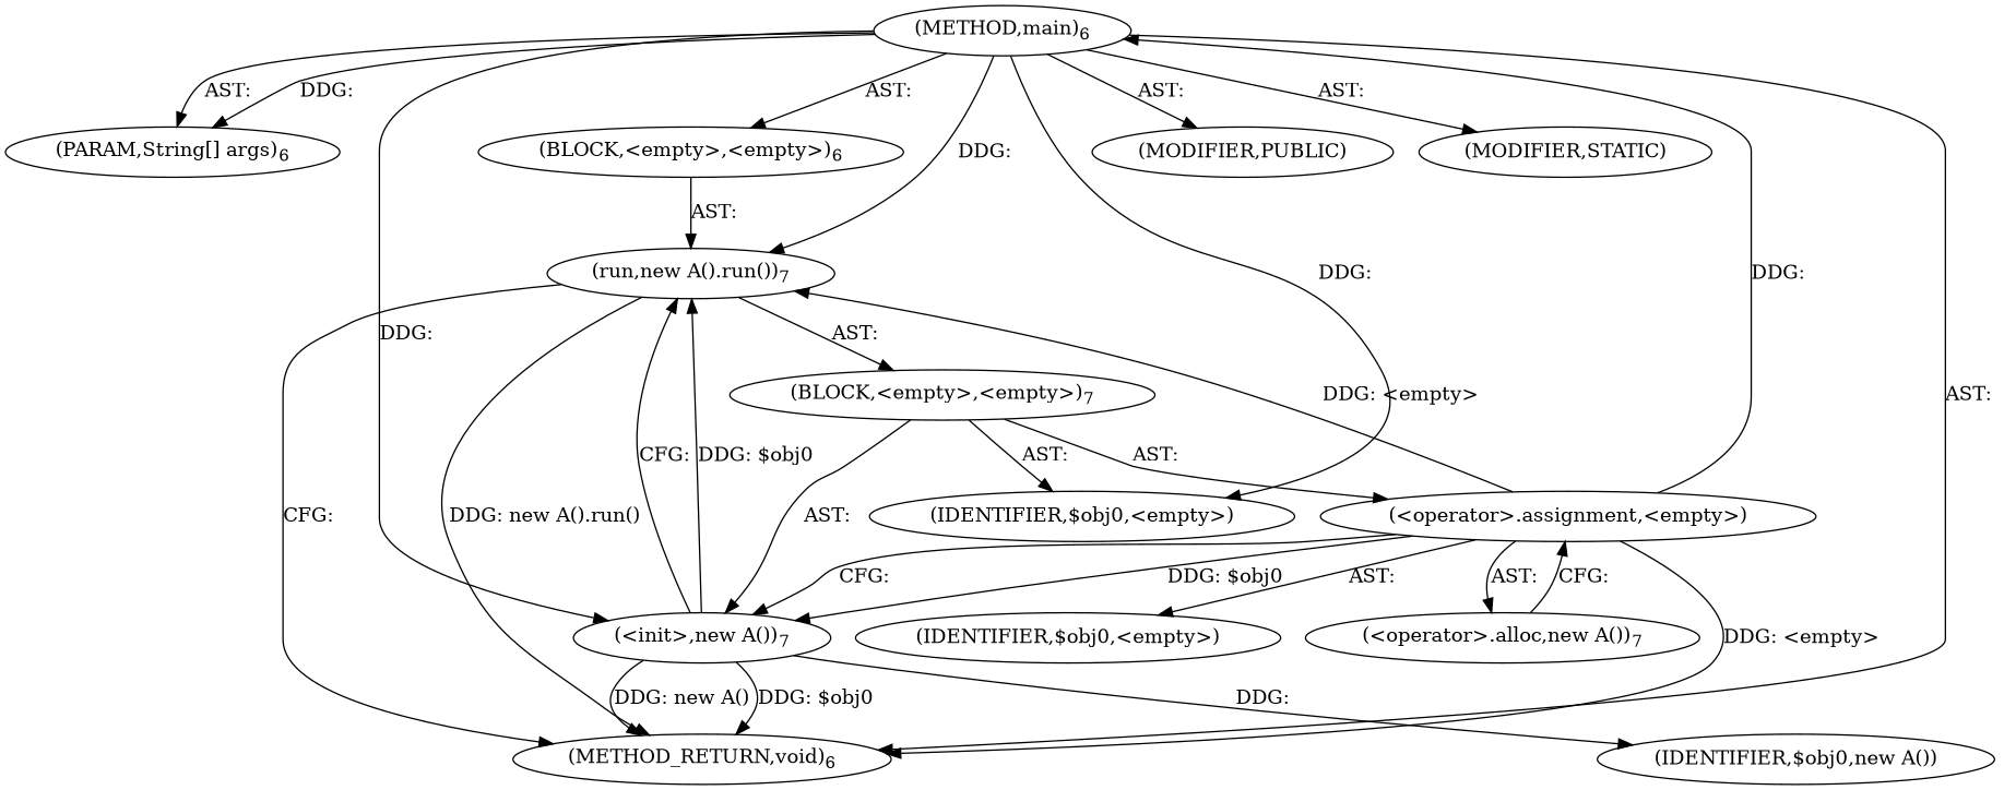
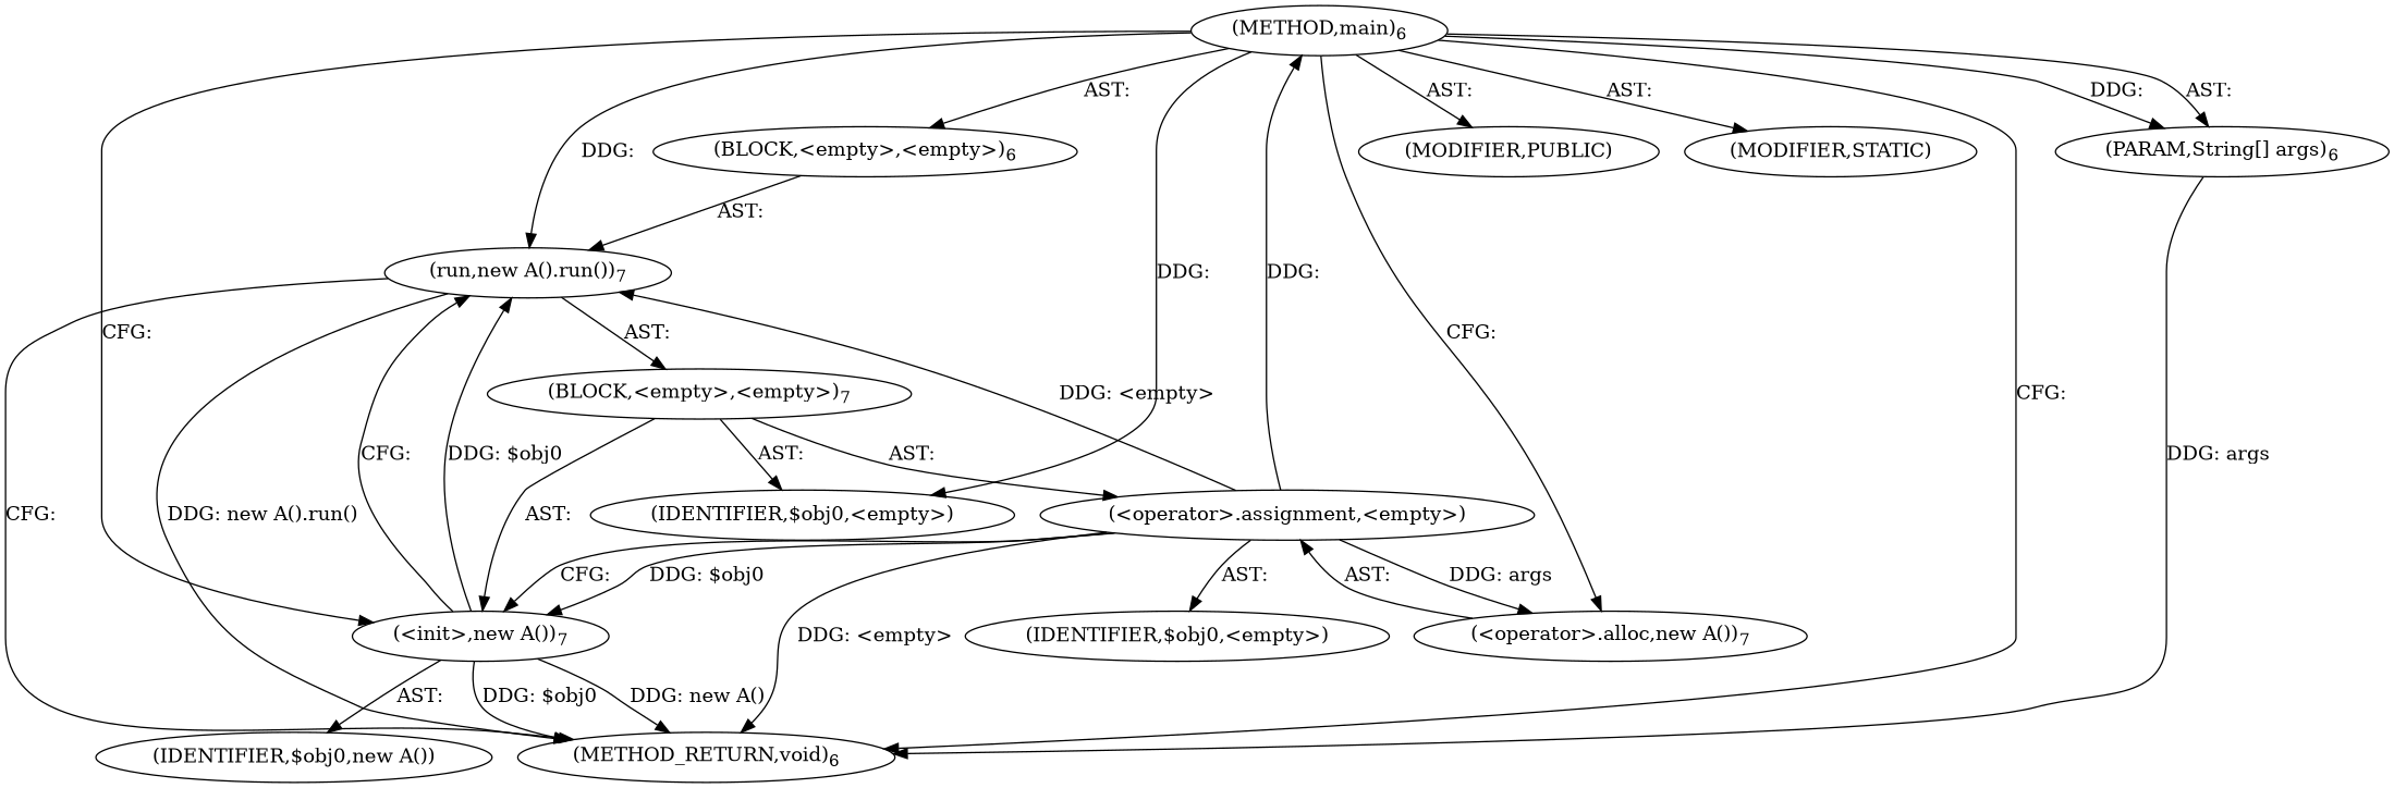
  digraph {
    n1 [label=<(METHOD,main)<SUB>6</SUB>>]
    n2 [label=<(PARAM,String[] args)<SUB>6</SUB>>]
    n3 [label=<(BLOCK,&lt;empty&gt;,&lt;empty&gt;)<SUB>6</SUB>>]
    n4 [label=<(run,new A().run())<SUB>7</SUB>>]
    n5 [label=<(&lt;operator&gt;.alloc,new A())<SUB>7</SUB>>]
    n6 [label=<(&lt;init&gt;,new A())<SUB>7</SUB>>]
    n7 [label=<(IDENTIFIER,$obj0,&lt;empty&gt;)>]
    n8 [label=<(MODIFIER,PUBLIC)>]
    n9 [label=<(MODIFIER,STATIC)>]
    n10 [label=<(METHOD_RETURN,void)<SUB>6</SUB>>]
    n11 [label=<(BLOCK,&lt;empty&gt;,&lt;empty&gt;)<SUB>7</SUB>>]
    n12 [label=<(&lt;operator&gt;.assignment,&lt;empty&gt;)>]
    n13 [label=<(IDENTIFIER,$obj0,&lt;empty&gt;)>]
    n14 [label=<(IDENTIFIER,$obj0,new A())>]
    n1 -> n2 [label="AST: "]
    n1 -> n2 [label="DDG: "]
    n1 -> n3 [label="AST: "]
    n1 -> n4 [label="DDG: "]
-   n1 -> n6 [label="DDG: "]
+   n1 -> n5 [label="CFG: "]
+   n1 -> n6 [label="CFG: "]
    n1 -> n7 [label="DDG: "]
    n1 -> n8 [label="AST: "]
    n1 -> n9 [label="AST: "]
-   n1 -> n10 [label="AST: "]
+   n1 -> n10 [label="CFG: "]
+   n2 -> n10 [label="DDG: args"]
    n3 -> n4 [label="AST: "]
    n4 -> n10 [label="CFG: "]
    n4 -> n10 [label="DDG: new A().run()"]
    n4 -> n11 [label="AST: "]
-   n5 -> n12 [label="CFG: "]
+   n5 -> n12 [label="AST: "]
    n6 -> n4 [label="CFG: "]
    n6 -> n4 [label="DDG: $obj0"]
    n6 -> n10 [label="DDG: $obj0"]
    n6 -> n10 [label="DDG: new A()"]
-   n6 -> n14 [label="DDG: "]
+   n6 -> n14 [label="AST: "]
    n11 -> n6 [label="AST: "]
    n11 -> n7 [label="AST: "]
    n11 -> n12 [label="AST: "]
    n12 -> n1 [label="DDG: "]
    n12 -> n4 [label="DDG: &lt;empty&gt;"]
-   n12 -> n5 [label="AST: "]
+   n12 -> n5 [label="DDG: args"]
    n12 -> n6 [label="CFG: "]
    n12 -> n6 [label="DDG: $obj0"]
    n12 -> n10 [label="DDG: &lt;empty&gt;"]
    n12 -> n13 [label="AST: "]
  }
